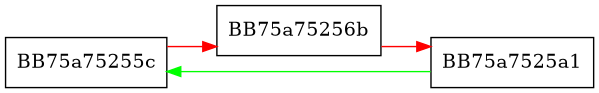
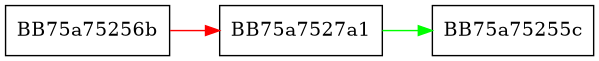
  digraph {
    rankdir=LR
    splines=ortho
    node [shape=box]
    edge [color=red]
    BB75a75255c
    BB75a75256b
-   BB75a7525a1
-   BB75a75255c -> BB75a75256b
+   BB75a7525a1 [label=BB75a7527a1]
    BB75a75256b -> BB75a7525a1
    BB75a7525a1 -> BB75a75255c [color=green]
  }
